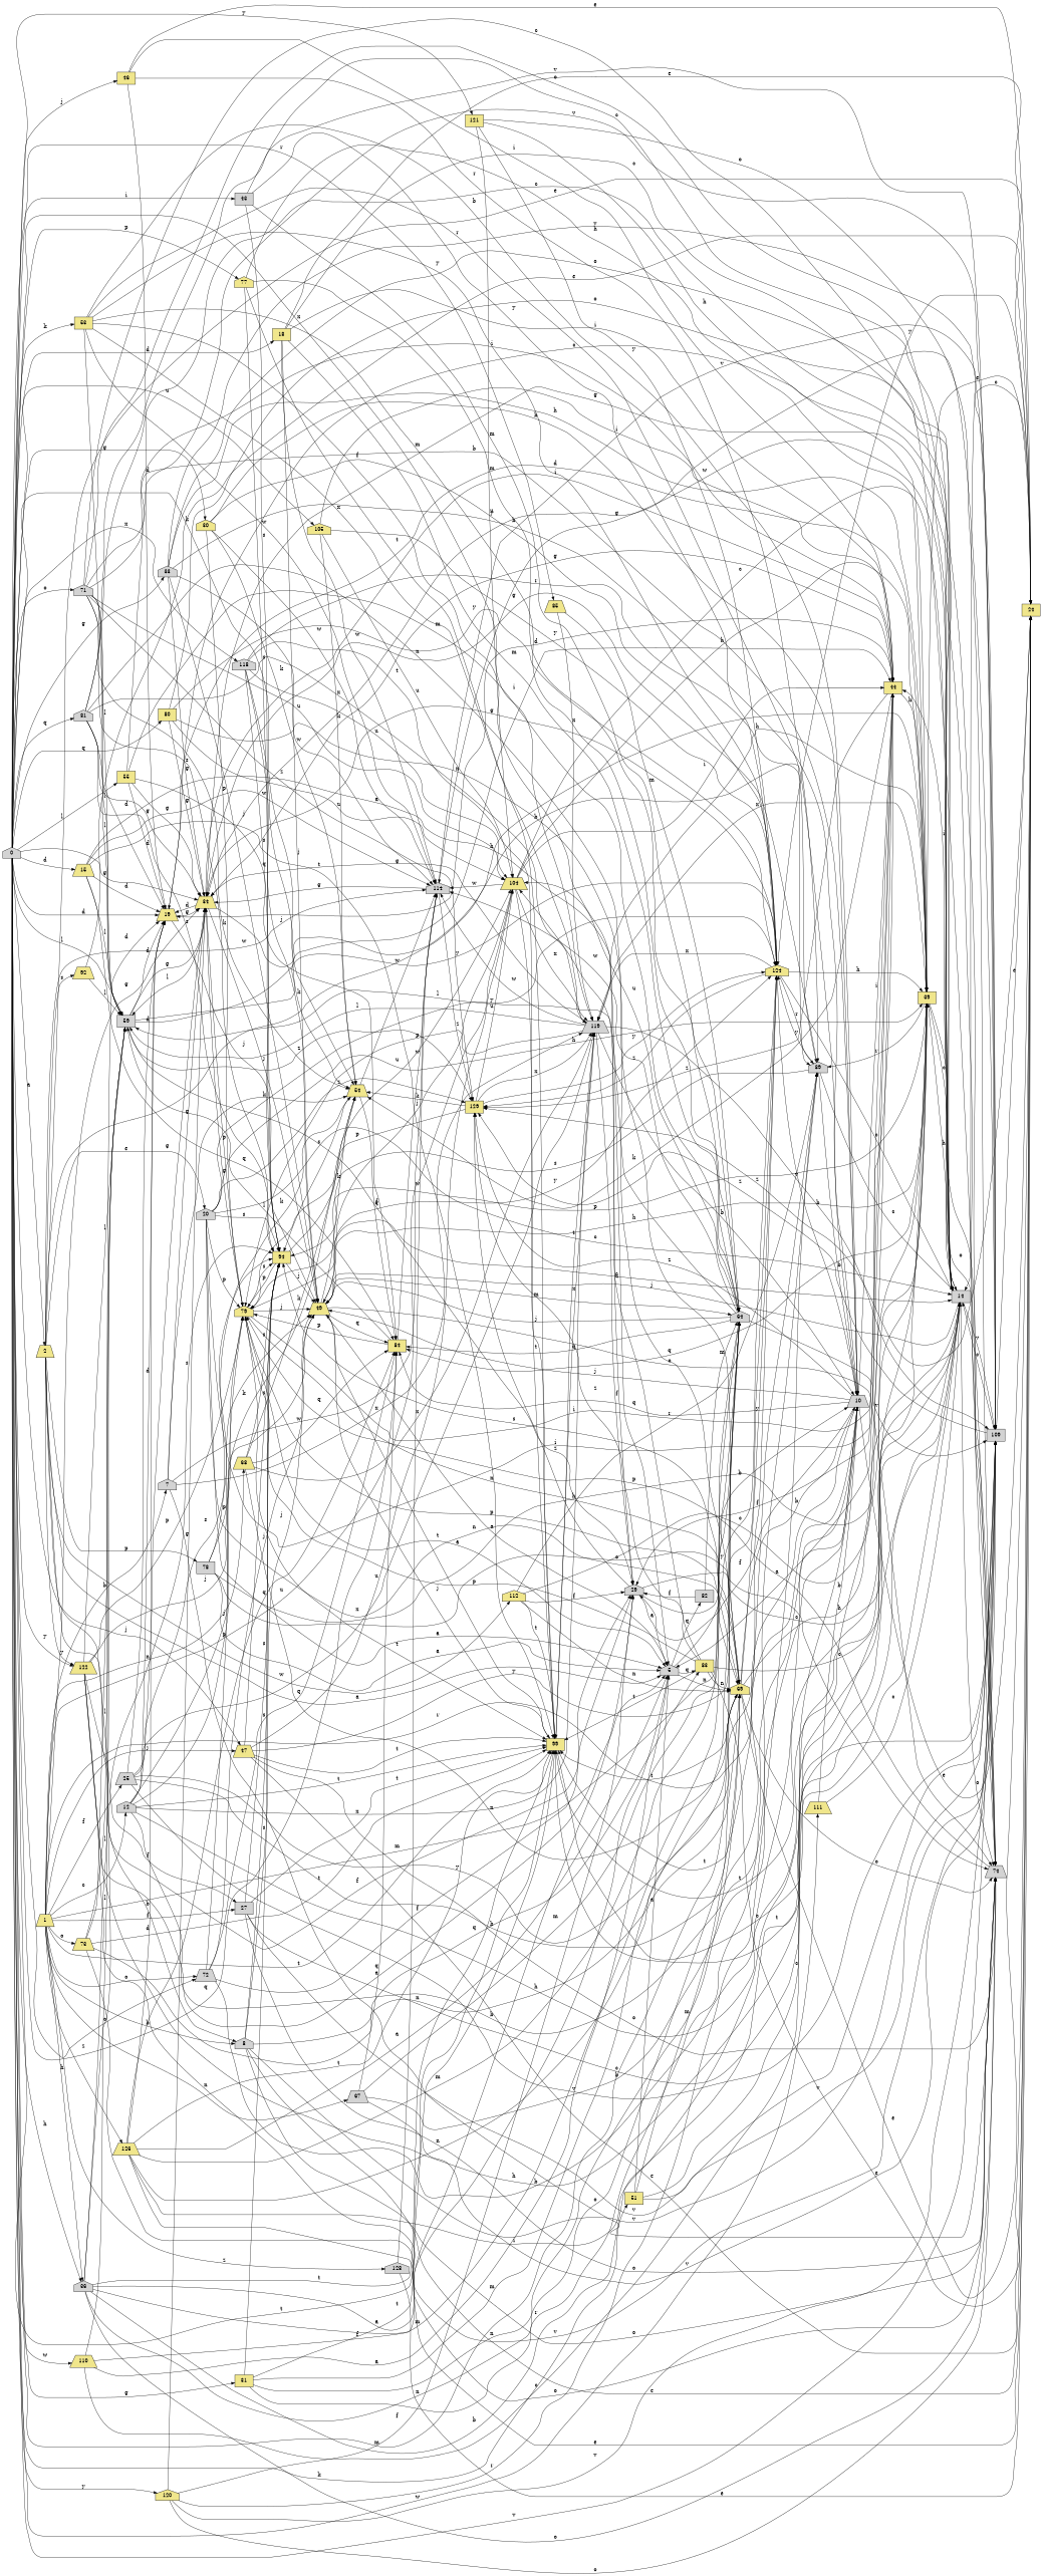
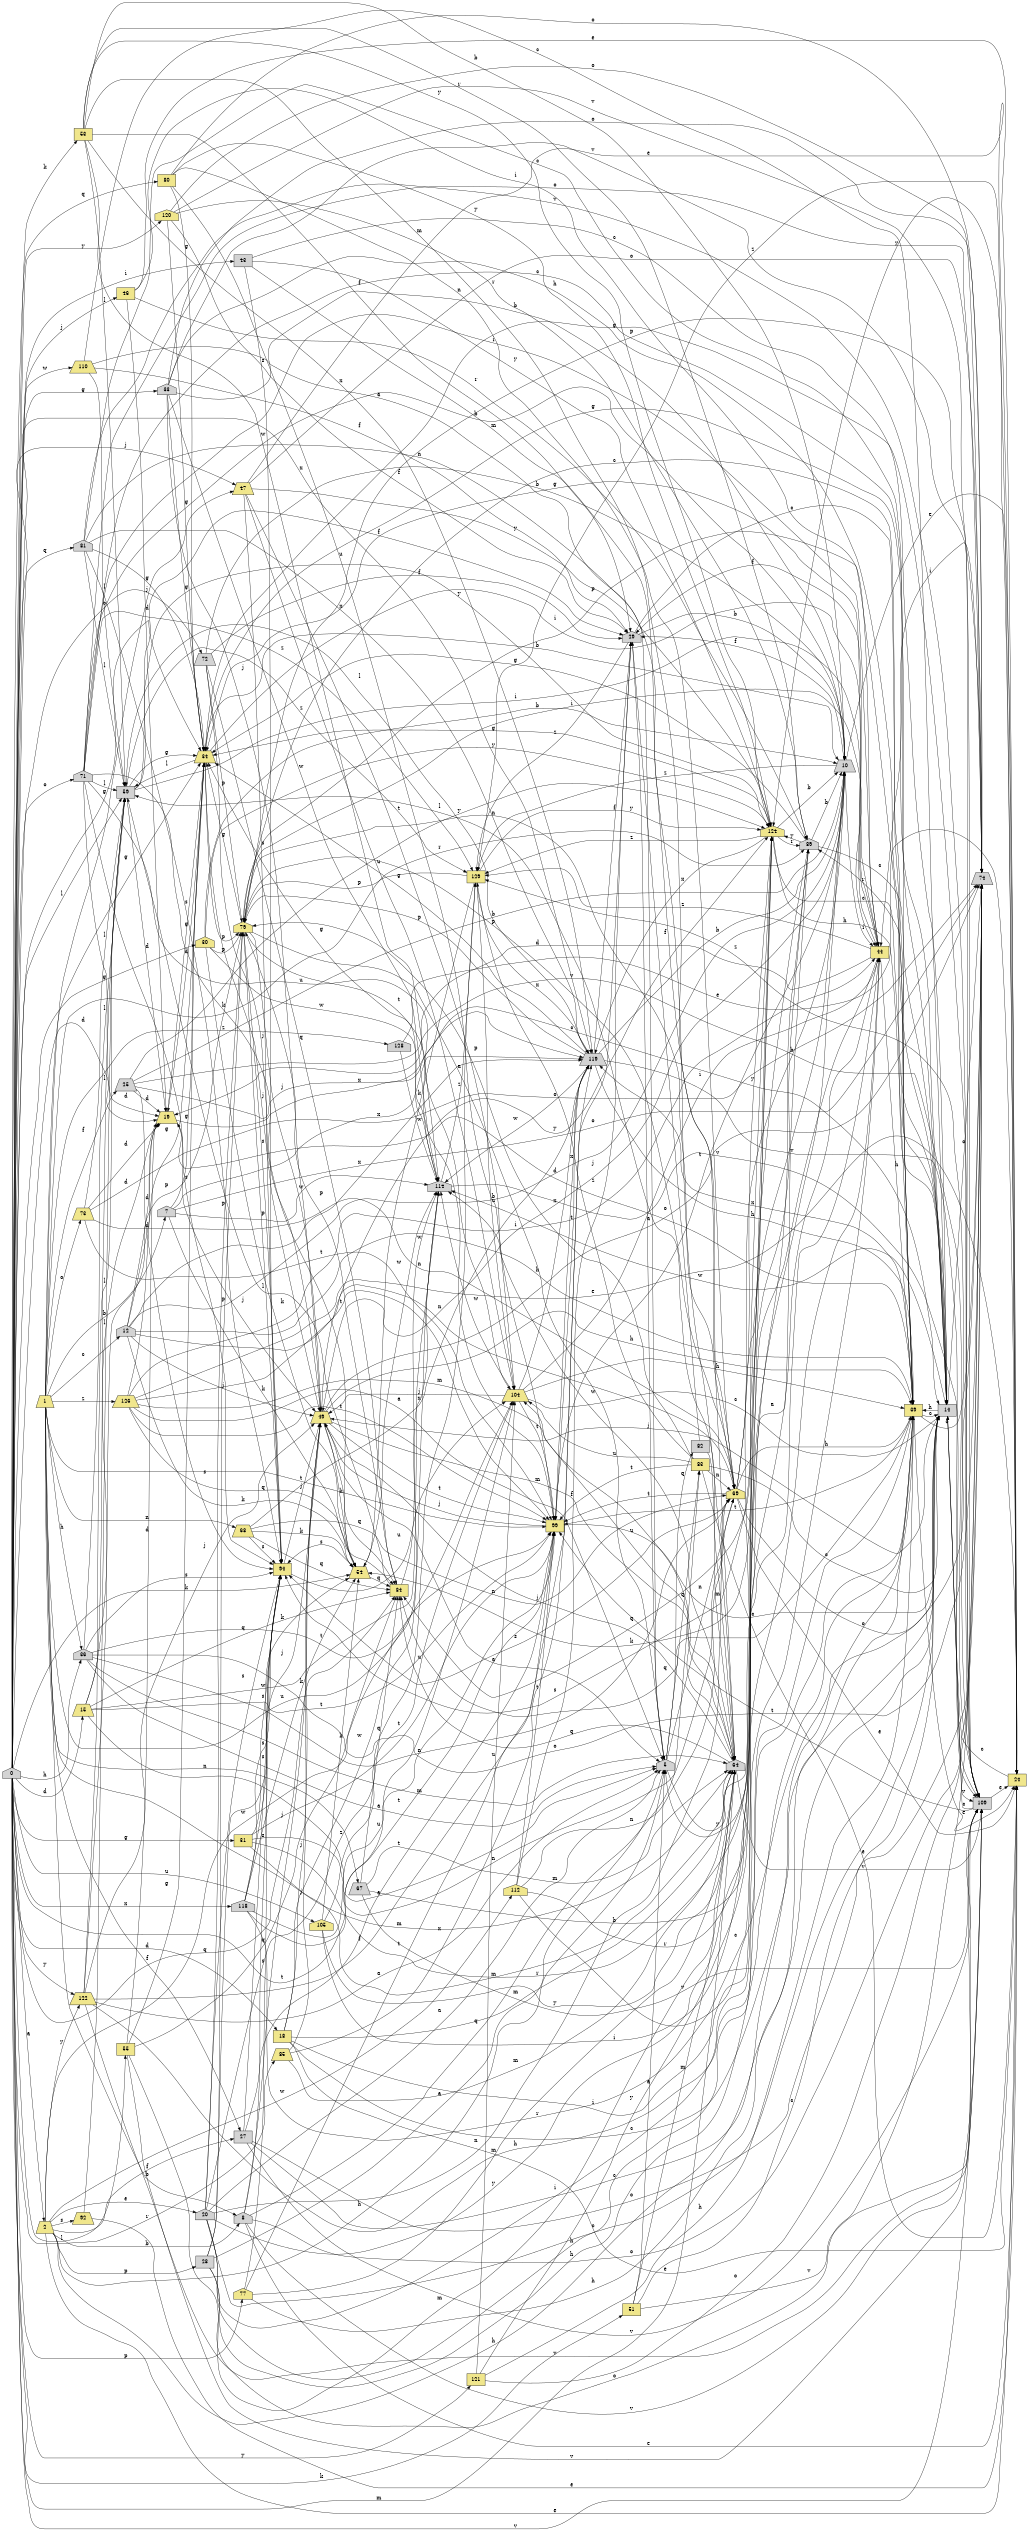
  strict digraph {
    rankdir=LR
    node [fillcolor=khaki shape=house style=filled]
    0 [fillcolor=lightgrey]
    2 [shape=trapezium]
    15 [shape=trapezium]
    18 [shape=box]
    19 [shape=trapezium]
    30
    31 [shape=box]
    33 [fillcolor=lightgrey]
    34 [shape=trapezium]
    36 [fillcolor=lightgrey]
    43 [fillcolor=lightgrey shape=box]
    46 [shape=box]
    47 [shape=trapezium]
    51 [shape=box]
    53 [shape=box]
    54 [shape=trapezium]
    55 [shape=box]
    59 [fillcolor=lightgrey shape=box]
    64 [fillcolor=lightgrey]
    71 [fillcolor=lightgrey]
    72 [fillcolor=lightgrey shape=trapezium]
    77
    80 [shape=box]
    81 [fillcolor=lightgrey]
    85 [shape=trapezium]
    99 [shape=box]
    n27 [label=105]
    109 [fillcolor=lightgrey shape=box]
    110 [shape=trapezium]
-   111 [shape=trapezium]
    118 [fillcolor=lightgrey]
    119 [fillcolor=lightgrey shape=trapezium]
    120
    121 [shape=box]
    122 [shape=trapezium]
    84 [shape=box]
    8 [fillcolor=lightgrey]
    27 [fillcolor=lightgrey shape=box]
    5 [fillcolor=lightgrey]
    20 [fillcolor=lightgrey]
    24 [shape=box]
    39 [shape=box]
-   78 [fillcolor=lightgrey shape=box]
+   78 [fillcolor=lightgrey shape=box label=28]
    92 [shape=trapezium]
    112
    114 [fillcolor=lightgrey]
    49 [shape=trapezium]
    44 [shape=box]
    14 [fillcolor=lightgrey shape=box]
    124
    10 [fillcolor=lightgrey shape=trapezium]
    79
    89 [fillcolor=lightgrey]
    69
    94 [shape=box]
    74 [fillcolor=lightgrey shape=trapezium]
    104 [shape=trapezium]
    29 [fillcolor=lightgrey]
    129 [shape=box]
    1 [shape=trapezium]
    7 [fillcolor=lightgrey]
    12 [fillcolor=lightgrey]
    25 [fillcolor=lightgrey shape=trapezium]
    67 [fillcolor=lightgrey shape=trapezium]
    68 [shape=trapezium]
    73 [shape=trapezium]
    126 [shape=trapezium]
    128 [fillcolor=lightgrey]
    83 [shape=box]
    82 [fillcolor=lightgrey shape=box]
    0 -> 2 [label=a]
    0 -> 15 [label=d]
    0 -> 18 [label=d]
    0 -> 19 [label=d]
    0 -> 30 [label=g]
    0 -> 31 [label=g]
    0 -> 33 [label=g]
    0 -> 34 [label=g]
    0 -> 36 [label=h]
    0 -> 43 [label=i]
    0 -> 46 [label=j]
    0 -> 47 [label=j]
    0 -> 51 [label=k]
    0 -> 53 [label=k]
    0 -> 54 [label=k]
    0 -> 55 [label=l]
    0 -> 59 [label=l]
    0 -> 64 [label=m]
    0 -> 71 [label=o]
    0 -> 72 [label=o]
    0 -> 77 [label=p]
    0 -> 80 [label=q]
    0 -> 81 [label=q]
    0 -> 85 [label=r]
    0 -> 99 [label=t]
    0 -> n27 [label=u]
    0 -> 109 [label=v]
    0 -> 110 [label=w]
-   0 -> 111 [label=w]
    0 -> 118 [label=x]
    0 -> 119 [label=x]
    0 -> 120 [label=y]
    0 -> 121 [label=y]
    0 -> 122 [label=y]
    0 -> 84 [label=q]
    2 -> 122 [label=y]
    2 -> 8 [label=b]
    2 -> 27 [label=f]
-   2 -> 5 [label=a]
+   2 -> 5 [label=h]
    2 -> 20 [label=e]
    2 -> 24 [label=e]
    2 -> 39 [label=h]
    2 -> 78 [label=p]
    2 -> 92 [label=s]
    2 -> 112 [label=w]
    2 -> 114 [label=w]
    15 -> 19 [label=d]
    15 -> 59 [label=l]
    15 -> 99 [label=t]
    15 -> 84 [label=q]
    15 -> 5 [label=a]
    15 -> 114 [label=w]
    18 -> 64 [label=m]
    18 -> 24 [label=e]
    18 -> 114 [label=w]
    18 -> 49 [label=j]
    18 -> 44 [label=i]
    18 -> 14 [label=c]
    19 -> 34 [label=g]
    19 -> 49 [label=j]
    19 -> 14 [label=c]
    30 -> 54 [label=k]
    30 -> 114 [label=w]
    30 -> 124 [label=y]
    30 -> 10 [label=b]
    30 -> 79 [label=p]
    31 -> 64 [label=m]
    31 -> 99 [label=t]
    31 -> 89 [label=r]
    31 -> 69 [label=n]
    31 -> 94 [label=s]
    33 -> 34 [label=g]
    33 -> 109 [label=v]
    33 -> 39 [label=h]
    33 -> 114 [label=w]
    33 -> 49 [label=j]
    33 -> 10 [label=b]
    33 -> 74 [label=o]
    34 -> 19 [label=d]
    34 -> 59 [label=l]
    34 -> 49 [label=j]
    34 -> 44 [label=i]
    34 -> 10 [label=b]
    34 -> 79 [label=p]
    36 -> 59 [label=l]
    36 -> 64 [label=m]
    36 -> 99 [label=t]
    36 -> 5 [label=a]
-   36 -> 10 [label=b]
    36 -> 69 [label=n]
    36 -> 94 [label=s]
    36 -> 74 [label=o]
    43 -> 64 [label=m]
    43 -> 14 [label=c]
    43 -> 124 [label=y]
    43 -> 94 [label=s]
    46 -> 19 [label=d]
    46 -> 24 [label=e]
    46 -> 44 [label=i]
    46 -> 89 [label=r]
    47 -> 99 [label=t]
    47 -> 24 [label=e]
    47 -> 124 [label=y]
    47 -> 94 [label=s]
    47 -> 74 [label=o]
    47 -> 104 [label=u]
    51 -> 64 [label=m]
    51 -> 109 [label=v]
    51 -> 5 [label=a]
    51 -> 14 [label=c]
    53 -> 59 [label=l]
    53 -> 64 [label=m]
    53 -> 119 [label=x]
    53 -> 114 [label=w]
    53 -> 124 [label=y]
    53 -> 10 [label=b]
    53 -> 89 [label=r]
    53 -> 29 [label=f]
    54 -> 84 [label=q]
    54 -> 114 [label=w]
    54 -> 94 [label=s]
    55 -> 19 [label=d]
    55 -> 34 [label=g]
    55 -> 64 [label=m]
    55 -> 109 [label=v]
    55 -> 84 [label=q]
    59 -> 19 [label=d]
    59 -> 34 [label=g]
    59 -> 44 [label=i]
    59 -> 124 [label=y]
    59 -> 29 [label=f]
    59 -> 129 [label=z]
    64 -> 59 [label=l]
    64 -> 109 [label=v]
    64 -> 84 [label=q]
    64 -> 114 [label=w]
    64 -> 49 [label=j]
    64 -> 104 [label=u]
    71 -> 19 [label=d]
    71 -> 54 [label=k]
    71 -> 59 [label=l]
    71 -> 44 [label=i]
    71 -> 14 [label=c]
    71 -> 10 [label=b]
    71 -> 94 [label=s]
    71 -> 74 [label=o]
    71 -> 104 [label=u]
    71 -> 129 [label=z]
    72 -> 84 [label=q]
    72 -> 49 [label=j]
    72 -> 10 [label=b]
    72 -> 79 [label=p]
    72 -> 29 [label=f]
    77 -> 64 [label=m]
    77 -> 99 [label=t]
    77 -> 39 [label=h]
    77 -> 94 [label=s]
    80 -> 34 [label=g]
    80 -> 124 [label=y]
    80 -> 69 [label=n]
    80 -> 74 [label=o]
    80 -> 104 [label=u]
    81 -> 34 [label=g]
    81 -> 59 [label=l]
    81 -> 109 [label=v]
    81 -> 119 [label=x]
    81 -> 14 [label=c]
    81 -> 69 [label=n]
    81 -> 94 [label=s]
    85 -> 64 [label=m]
    85 -> 119 [label=x]
+   85 -> 49 [label=j]
    99 -> 119 [label=x]
    99 -> 49 [label=j]
    99 -> 14 [label=c]
    n27 -> 54 [label=k]
    n27 -> 44 [label=i]
    n27 -> 124 [label=y]
    n27 -> 104 [label=u]
    109 -> 34 [label=g]
    109 -> 99 [label=t]
    109 -> 24 [label=e]
    109 -> 14 [label=c]
    109 -> 129 [label=z]
    110 -> 59 [label=l]
    110 -> 5 [label=a]
    110 -> 14 [label=c]
    110 -> 29 [label=f]
-   111 -> 14 [label=c]
-   111 -> 10 [label=b]
    118 -> 54 [label=k]
    118 -> 99 [label=t]
    118 -> 49 [label=j]
    118 -> 89 [label=r]
    118 -> 94 [label=s]
    118 -> 104 [label=u]
    119 -> 34 [label=g]
    119 -> 59 [label=l]
    119 -> 99 [label=t]
    119 -> 109 [label=v]
    119 -> 39 [label=h]
    119 -> 114 [label=w]
    119 -> 10 [label=b]
    119 -> 79 [label=p]
    119 -> 29 [label=f]
    120 -> 34 [label=g]
    120 -> 109 [label=v]
    120 -> 89 [label=r]
    120 -> 74 [label=o]
    120 -> 29 [label=f]
    121 -> 39 [label=h]
    121 -> 124 [label=y]
    121 -> 74 [label=o]
    121 -> 104 [label=u]
    122 -> 59 [label=l]
    122 -> 109 [label=v]
    122 -> 5 [label=a]
    122 -> 39 [label=h]
    122 -> 49 [label=j]
    122 -> 79 [label=p]
    122 -> 29 [label=f]
    84 -> 59 [label=l]
    84 -> 114 [label=w]
    84 -> 79 [label=p]
    8 -> 109 [label=v]
    8 -> 24 [label=e]
    8 -> 49 [label=j]
    8 -> 94 [label=s]
    8 -> 74 [label=o]
    8 -> 83 [label=q]
    27 -> 99 [label=t]
    27 -> 109 [label=v]
    27 -> 14 [label=c]
    27 -> 94 [label=s]
    27 -> 74 [label=o]
    5 -> 124 [label=y]
    5 -> 69 [label=n]
    5 -> 83 [label=q]
    5 -> 82 [label=q]
    20 -> 5 [label=a]
    20 -> 39 [label=h]
    20 -> 44 [label=i]
    20 -> 14 [label=c]
    20 -> 124 [label=y]
    20 -> 79 [label=p]
    20 -> 69 [label=n]
    20 -> 94 [label=s]
    20 -> 129 [label=z]
    24 -> 14 [label=c]
    24 -> 124 [label=y]
    24 -> 129 [label=z]
    39 -> 19 [label=d]
    39 -> 99 [label=t]
    39 -> 119 [label=x]
    39 -> 84 [label=q]
    39 -> 24 [label=e]
    39 -> 14 [label=c]
    39 -> 79 [label=p]
    39 -> 89 [label=r]
    39 -> 74 [label=o]
    78 -> 54 [label=k]
    78 -> 5 [label=a]
    78 -> 39 [label=h]
    78 -> 79 [label=p]
    78 -> 74 [label=o]
    92 -> 59 [label=l]
    92 -> 24 [label=e]
    112 -> 99 [label=t]
    112 -> 14 [label=c]
    112 -> 89 [label=r]
    112 -> 69 [label=n]
    112 -> 29 [label=f]
    114 -> 34 [label=g]
    114 -> 109 [label=v]
    114 -> 129 [label=z]
    49 -> 54 [label=k]
    49 -> 64 [label=m]
    49 -> 99 [label=t]
    49 -> 84 [label=q]
    49 -> 5 [label=a]
    49 -> 39 [label=h]
    49 -> 124 [label=y]
    49 -> 74 [label=o]
    44 -> 19 [label=d]
    44 -> 34 [label=g]
    44 -> 54 [label=k]
    44 -> 5 [label=a]
    44 -> 39 [label=h]
    44 -> 29 [label=f]
    44 -> 129 [label=z]
    14 -> 34 [label=g]
    14 -> 109 [label=v]
    14 -> 39 [label=h]
    14 -> 114 [label=w]
    14 -> 49 [label=j]
    14 -> 74 [label=o]
    124 -> 34 [label=g]
    124 -> 119 [label=x]
    124 -> 39 [label=h]
    124 -> 14 [label=c]
    124 -> 10 [label=b]
    124 -> 89 [label=r]
    124 -> 129 [label=z]
    10 -> 99 [label=t]
    10 -> 84 [label=q]
    10 -> 24 [label=e]
    10 -> 49 [label=j]
    10 -> 44 [label=i]
    10 -> 29 [label=f]
    10 -> 129 [label=z]
    79 -> 34 [label=g]
    79 -> 99 [label=t]
    79 -> 5 [label=a]
    79 -> 49 [label=j]
    79 -> 44 [label=i]
    79 -> 14 [label=c]
    79 -> 69 [label=n]
    79 -> 94 [label=s]
    89 -> 34 [label=g]
    89 -> 14 [label=c]
    89 -> 124 [label=y]
    89 -> 10 [label=b]
    89 -> 94 [label=s]
    69 -> 99 [label=t]
    69 -> 24 [label=e]
    69 -> 39 [label=h]
    69 -> 124 [label=y]
    69 -> 10 [label=b]
    69 -> 79 [label=p]
    69 -> 94 [label=s]
    69 -> 74 [label=o]
    94 -> 49 [label=j]
    94 -> 79 [label=p]
    94 -> 104 [label=u]
    74 -> 44 [label=i]
    74 -> 79 [label=p]
    104 -> 99 [label=t]
    104 -> 119 [label=x]
    104 -> 39 [label=h]
    104 -> 114 [label=w]
    104 -> 49 [label=j]
    104 -> 44 [label=i]
    104 -> 14 [label=c]
    29 -> 5 [label=a]
    29 -> 14 [label=c]
    29 -> 10 [label=b]
    29 -> 129 [label=z]
    129 -> 54 [label=k]
    129 -> 119 [label=x]
    129 -> 124 [label=y]
    129 -> 79 [label=p]
    129 -> 104 [label=u]
    1 -> 34 [label=g]
    1 -> 36 [label=h]
    1 -> 47 [label=j]
    1 -> 64 [label=m]
-   1 -> 72 [label=o]
    1 -> 99 [label=t]
    1 -> 8 [label=b]
    1 -> 27 [label=f]
    1 -> 89 [label=r]
    1 -> 104 [label=u]
    1 -> 7 [label=b]
    1 -> 12 [label=c]
    1 -> 25 [label=f]
    1 -> 67 [label=n]
    1 -> 68 [label=n]
    1 -> 73 [label=o]
    1 -> 126 [label=z]
    1 -> 128 [label=z]
    7 -> 34 [label=g]
    7 -> 54 [label=k]
    7 -> 119 [label=x]
    7 -> 114 [label=w]
    7 -> 74 [label=o]
    12 -> 19 [label=d]
    12 -> 34 [label=g]
    12 -> 54 [label=k]
    12 -> 99 [label=t]
    12 -> 119 [label=x]
    12 -> 39 [label=h]
    12 -> 49 [label=j]
    12 -> 10 [label=b]
    25 -> 19 [label=d]
    25 -> 109 [label=v]
    25 -> 119 [label=x]
    25 -> 124 [label=y]
    25 -> 10 [label=b]
    25 -> 94 [label=s]
    67 -> 64 [label=m]
    67 -> 109 [label=v]
    67 -> 84 [label=q]
    67 -> 10 [label=b]
    68 -> 54 [label=k]
    68 -> 119 [label=x]
    68 -> 84 [label=q]
    68 -> 69 [label=n]
    68 -> 94 [label=s]
    73 -> 19 [label=d]
    73 -> 59 [label=l]
    73 -> 99 [label=t]
    73 -> 69 [label=n]
    73 -> 74 [label=o]
    126 -> 19 [label=d]
    126 -> 64 [label=m]
    126 -> 99 [label=t]
    126 -> 84 [label=q]
    126 -> 5 [label=a]
    126 -> 24 [label=e]
    126 -> 44 [label=i]
    126 -> 69 [label=n]
    128 -> 24 [label=e]
    128 -> 114 [label=w]
    83 -> 99 [label=t]
    83 -> 24 [label=e]
    83 -> 14 [label=c]
    83 -> 79 [label=p]
    83 -> 69 [label=n]
    83 -> 104 [label=u]
    83 -> 129 [label=z]
    82 -> 64 [label=m]
    82 -> 29 [label=f]
  }
